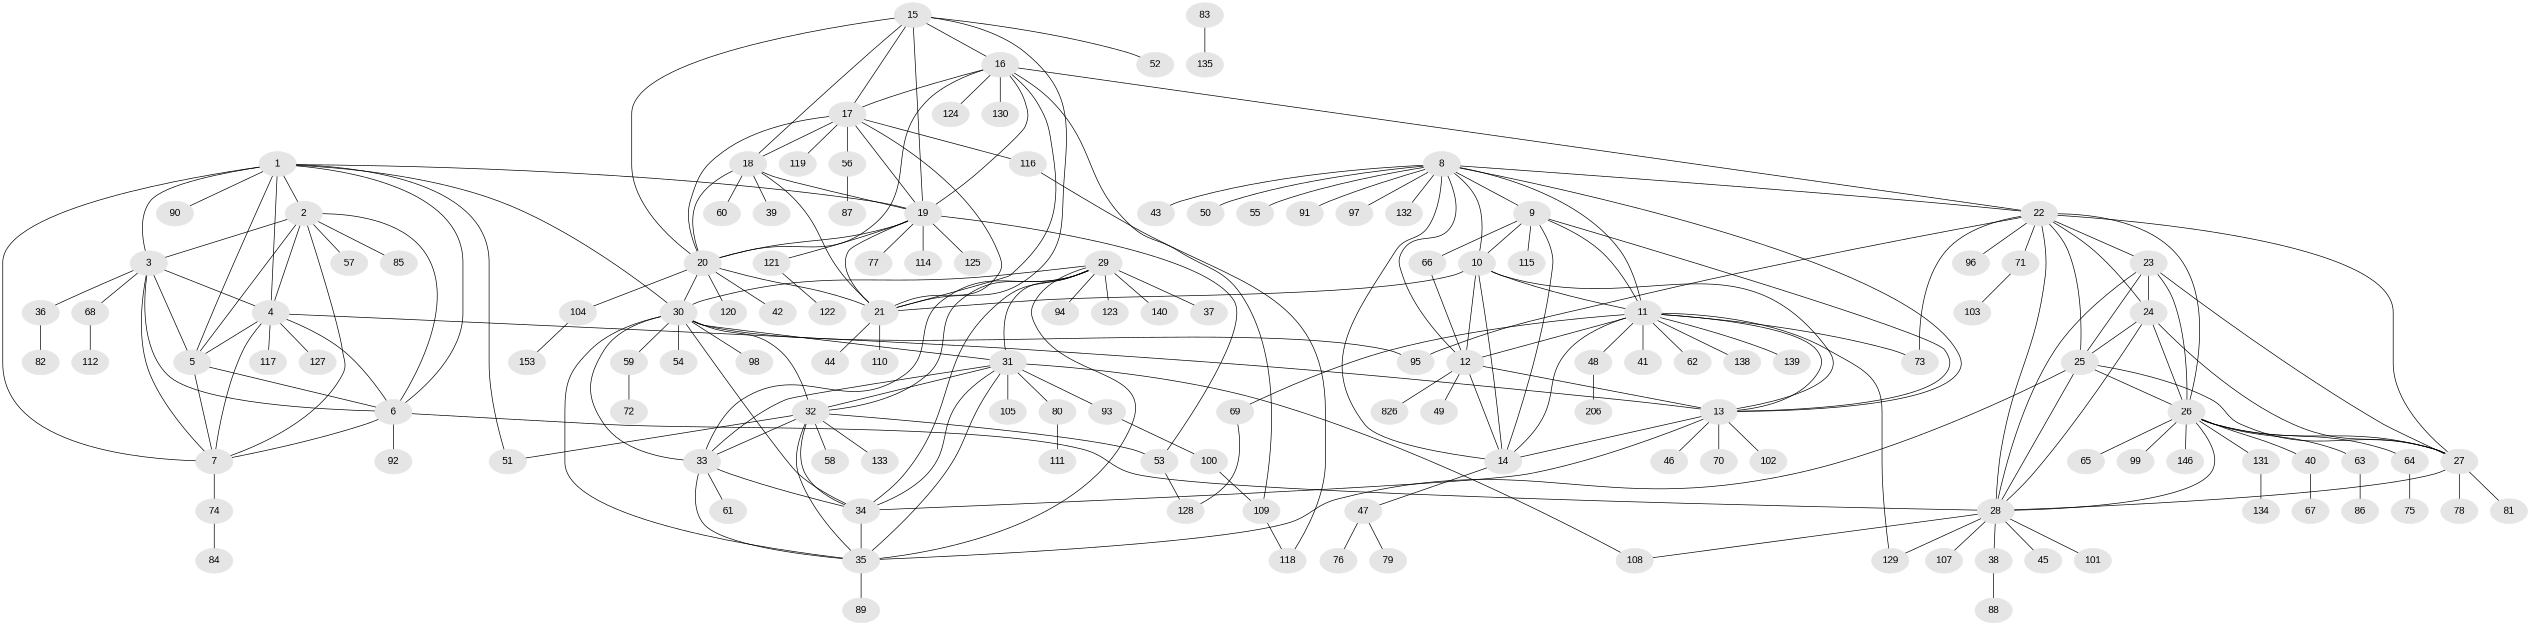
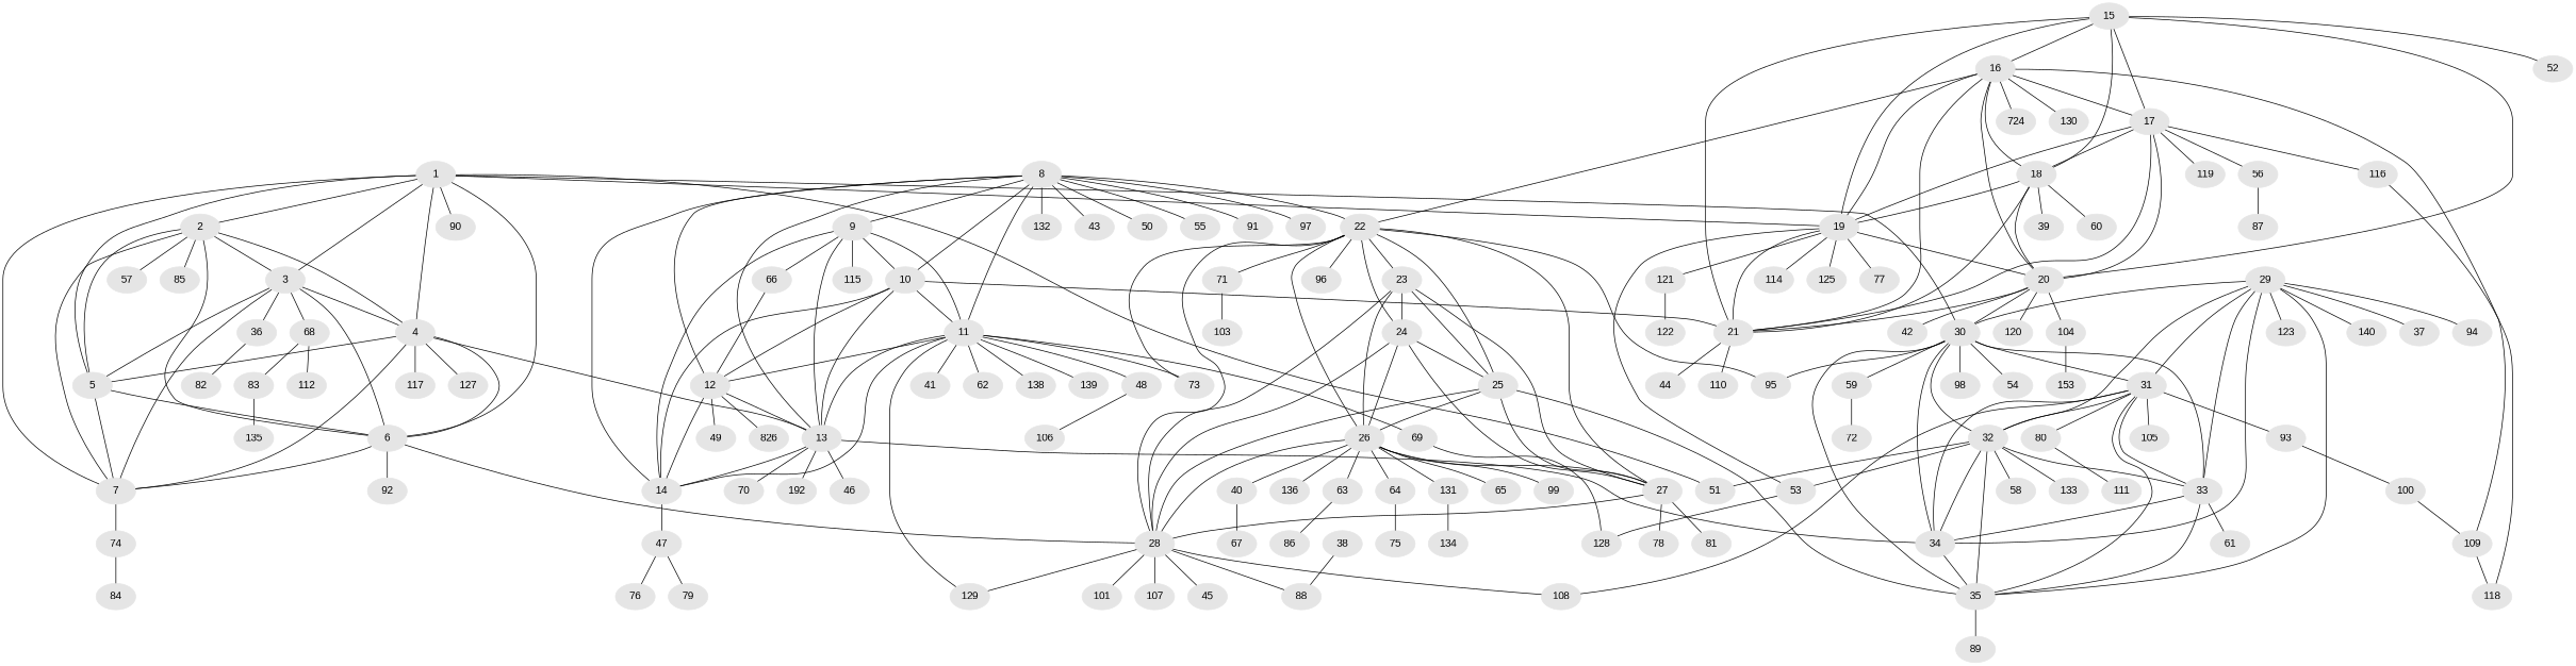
  graph {
    fontname="Liberation Sans"
    node [color=gray90 fontname="Liberation Sans" style=filled]
    edge [fontname="Liberation Sans"]
    1
    2
    3
    4
    5
    6
    7
    19
    30
    51
    90
    57
    85
    36
    68
    13
    117
    127
    28
    92
    74
    21
    20
    53
    77
    114
    121
    125
    34
    95
    35
    31
    32
    33
    54
    59
    98
    82
    83
    112
    14
    46
    70
-   102
+   102 [label=192]
    129
    38
    45
    101
    107
    108
    84
    8
    9
    10
    11
    12
    22
    43
    50
    55
    91
    97
    132
    66
    115
    41
    48
    62
    69
    73
    138
    139
    49
    n74 [label=826]
    47
    23
    24
    25
    26
    27
    71
    96
    44
    110
-   106 [label=206]
+   106
    128
    76
    79
    15
    16
    17
    18
    52
    109
-   124
+   124 [label=724]
    130
    56
    116
    119
    39
    60
    42
    104
    120
    118
    87
    122
    n108 [label=153]
    40
    63
    64
    65
    99
    131
-   136 [label=146]
+   136
    78
    81
    103
    89
    67
    86
    75
    134
    88
    29
    37
    94
    123
    140
    80
    93
    105
    58
    133
    61
    72
    111
    100
    135
    1 -- 2
    1 -- 3
    1 -- 4
    1 -- 5
    1 -- 6
    1 -- 7
    1 -- 19
    1 -- 30
    1 -- 51
    1 -- 90
    2 -- 3
    2 -- 4
    2 -- 5
    2 -- 6
    2 -- 7
    2 -- 57
    2 -- 85
    3 -- 4
    3 -- 5
    3 -- 6
    3 -- 7
    3 -- 36
    3 -- 68
    4 -- 5
    4 -- 6
    4 -- 7
    4 -- 13
    4 -- 117
    4 -- 127
    5 -- 6
    5 -- 7
    6 -- 7
    6 -- 28
    6 -- 92
    7 -- 74
    19 -- 21
    19 -- 20
    19 -- 53
    19 -- 77
    19 -- 114
    19 -- 121
    19 -- 125
    30 -- 34
    30 -- 95
    30 -- 35
    30 -- 31
    30 -- 32
    30 -- 33
    30 -- 54
    30 -- 59
    30 -- 98
    36 -- 82
+   68 -- 83
    68 -- 112
    13 -- 34
    13 -- 14
    13 -- 46
    13 -- 70
    13 -- 102
    28 -- 129
-   28 -- 38
+   28 -- 88
    28 -- 45
    28 -- 101
    28 -- 107
    28 -- 108
    74 -- 84
    21 -- 44
    21 -- 110
    20 -- 30
    20 -- 21
    20 -- 42
    20 -- 104
    20 -- 120
    53 -- 128
    121 -- 122
    34 -- 35
    35 -- 89
    31 -- 34
    31 -- 35
    31 -- 32
    31 -- 33
    31 -- 108
    31 -- 80
    31 -- 93
    31 -- 105
    32 -- 51
    32 -- 53
    32 -- 34
    32 -- 35
    32 -- 33
    32 -- 58
    32 -- 133
    33 -- 34
    33 -- 35
    33 -- 61
    59 -- 72
    83 -- 135
    14 -- 47
    38 -- 88
    8 -- 13
    8 -- 14
    8 -- 9
    8 -- 10
    8 -- 11
    8 -- 12
    8 -- 22
    8 -- 43
    8 -- 50
    8 -- 55
    8 -- 91
    8 -- 97
    8 -- 132
    9 -- 13
    9 -- 14
    9 -- 10
    9 -- 11
    9 -- 66
    9 -- 115
    10 -- 13
    10 -- 21
    10 -- 14
    10 -- 11
    10 -- 12
    11 -- 13
    11 -- 14
    11 -- 129
    11 -- 12
    11 -- 41
    11 -- 48
    11 -- 62
    11 -- 69
    11 -- 73
    11 -- 138
    11 -- 139
    12 -- 13
    12 -- 14
    12 -- 49
    12 -- n74
    22 -- 28
    22 -- 95
    22 -- 73
    22 -- 23
    22 -- 24
    22 -- 25
    22 -- 26
    22 -- 27
    22 -- 71
    22 -- 96
    66 -- 12
    48 -- 106
    69 -- 128
    47 -- 76
    47 -- 79
    23 -- 28
    23 -- 24
    23 -- 25
    23 -- 26
    23 -- 27
    24 -- 28
    24 -- 25
    24 -- 26
    24 -- 27
    25 -- 28
    25 -- 35
    25 -- 26
    25 -- 27
    26 -- 28
    26 -- 27
    26 -- 40
    26 -- 63
    26 -- 64
    26 -- 65
    26 -- 99
    26 -- 131
    26 -- 136
    27 -- 28
    27 -- 78
    27 -- 81
    71 -- 103
    15 -- 19
    15 -- 21
    15 -- 20
    15 -- 16
    15 -- 17
    15 -- 18
    15 -- 52
    16 -- 19
    16 -- 21
    16 -- 20
    16 -- 22
    16 -- 17
+   16 -- 18
    16 -- 109
    16 -- 124
    16 -- 130
    17 -- 19
    17 -- 21
    17 -- 20
    17 -- 18
    17 -- 56
    17 -- 116
    17 -- 119
    18 -- 19
    18 -- 21
    18 -- 20
    18 -- 39
    18 -- 60
    109 -- 118
    56 -- 87
    116 -- 118
    104 -- n108
    40 -- 67
    63 -- 86
    64 -- 75
    131 -- 134
    29 -- 30
    29 -- 34
    29 -- 35
    29 -- 31
    29 -- 32
    29 -- 33
    29 -- 37
    29 -- 94
    29 -- 123
    29 -- 140
    80 -- 111
    93 -- 100
    100 -- 109
  }
